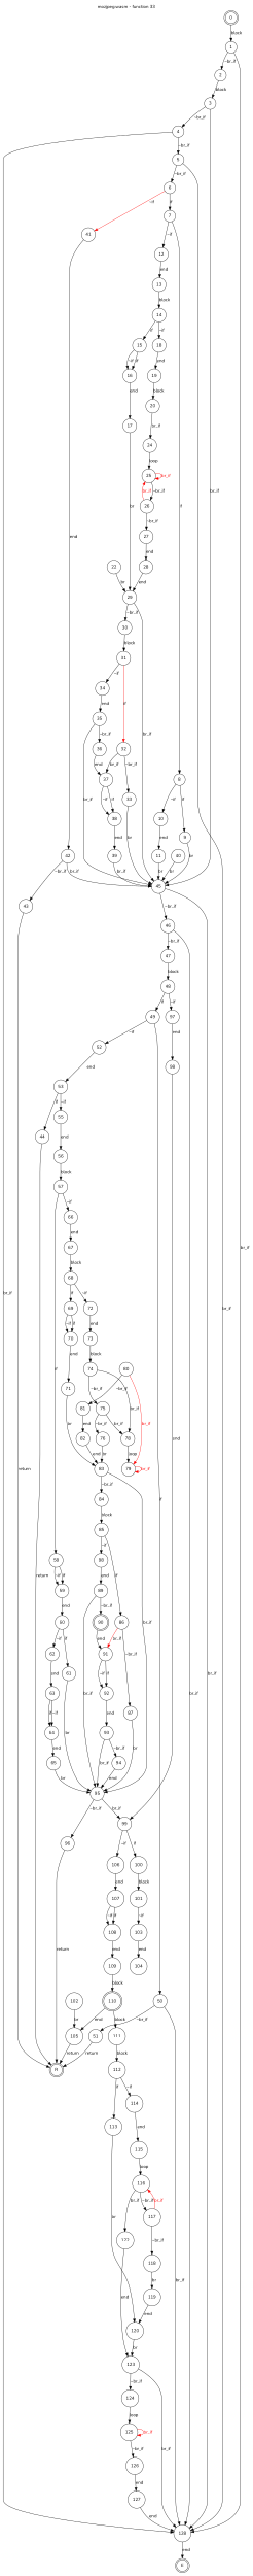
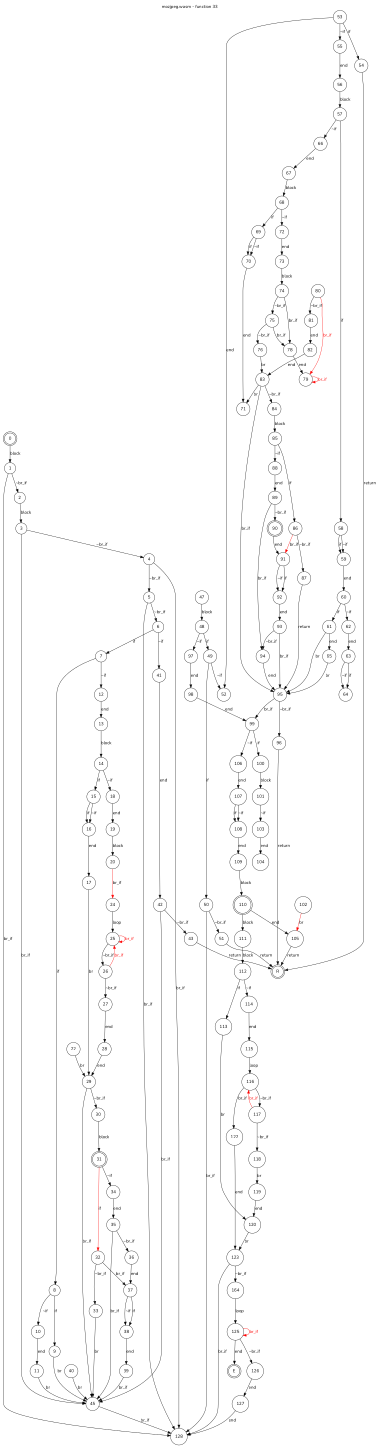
  digraph {
    fontname=Nunito
    label="mozjpeg.wasm - function 33"
    labelfontcolor=black
    labelfontname=Helvetica
    labelfontsize=16
    labelloc=t
    node [fontname=Nunito shape=circle]
    edge [fontname=Nunito]
    0 [shape=doublecircle]
    1
    2
    128
    E [shape=doublecircle]
    R [shape=doublecircle]
    3
    4
    45
    5
-   46
    6
    47
    7
    41
    8
    12
    42
    9
    10
    13
    43
    11
    14
    15
    18
    16
    19
    17
    20
    29
    30
-   31
+   31 [shape=doublecircle]
    24
    25
    22
    26
    27
    28
    32
    34
    33
    37
    35
    38
    36
    39
    40
    48
    49
    97
    50
    52
    98
    51
    53
    99
-   54 [label=44]
+   54
    55
    56
    57
    58
    66
    59
    67
    60
    68
    61
    62
    95
    63
    96
    64
    100
    106
    65
    69
    72
    70
    73
    71
    74
    83
    84
    85
    75
    78
    76
    79
    80
    81
    82
    86
    88
    87
    91
    89
    92
    90 [shape=doublecircle]
    93
    94
    101
    107
    103
    108
    102
    105
    104
    109
    110 [shape=doublecircle]
    111
    112
    113
    114
    120
    115
    123
    116
-   124
+   124 [label=164]
    117
    122
    118
    119
    125
    126
    127
    0 -> 1 [label=block]
    1 -> 2 [label="~br_if"]
    1 -> 128 [label=br_if]
    2 -> 3 [label=block]
-   128 -> E [label=end]
+   125 -> E [label=end]
    3 -> 4 [label="~br_if"]
    3 -> 45 [label=br_if]
    4 -> 128 [label=br_if]
    4 -> 5 [label="~br_if"]
    45 -> 128 [label=br_if]
-   45 -> 46 [label="~br_if"]
    5 -> 128 [label=br_if]
    5 -> 6 [label="~br_if"]
-   46 -> 128 [label=br_if]
-   46 -> 47 [label="~br_if"]
    6 -> 7 [label=if]
-   6 -> 41 [label="~if" color=red]
+   6 -> 41 [label="~if"]
    47 -> 48 [label=block]
    7 -> 8 [label=if]
    7 -> 12 [label="~if"]
    41 -> 42 [label=end]
    8 -> 9 [label=if]
    8 -> 10 [label="~if"]
    12 -> 13 [label=end]
    42 -> 45 [label=br_if]
    42 -> 43 [label="~br_if"]
    9 -> 45 [label=br]
    10 -> 11 [label=end]
    13 -> 14 [label=block]
    43 -> R [label=return]
    11 -> 45 [label=br]
    14 -> 15 [label=if]
    14 -> 18 [label="~if"]
    15 -> 16 [label=if]
    15 -> 16 [label="~if"]
    18 -> 19 [label=end]
    16 -> 17 [label=end]
    19 -> 20 [label=block]
    17 -> 29 [label=br]
-   20 -> 24 [label=br_if]
+   20 -> 24 [label=br_if color=red]
    29 -> 45 [label=br_if]
    29 -> 30 [label="~br_if"]
    30 -> 31 [label=block]
    31 -> 32 [color=red label=if]
    31 -> 34 [label="~if"]
    24 -> 25 [label=loop]
    25 -> 25 [color=red fontcolor=red label=br_if]
    25 -> 26 [label="~br_if"]
    22 -> 29 [label=br]
    26 -> 25 [color=red fontcolor=red label=br_if]
    26 -> 27 [label="~br_if"]
    27 -> 28 [label=end]
    28 -> 29 [label=end]
    32 -> 33 [label="~br_if"]
    32 -> 37 [label=br_if]
    34 -> 35 [label=end]
    33 -> 45 [label=br]
    37 -> 38 [label=if]
    37 -> 38 [label="~if"]
    35 -> 45 [label=br_if]
    35 -> 36 [label="~br_if"]
    38 -> 39 [label=end]
    36 -> 37 [label=end]
    39 -> 45 [label=br_if]
    40 -> 45 [label=br]
    48 -> 49 [label=if]
    48 -> 97 [label="~if"]
    49 -> 50 [label=if]
    49 -> 52 [label="~if"]
    97 -> 98 [label=end]
    50 -> 128 [label=br_if]
    50 -> 51 [label="~br_if"]
-   52 -> 53 [label=end]
+   53 -> 52 [label=end]
    98 -> 99 [label=end]
    51 -> R [label=return]
    53 -> 54 [label=if]
    53 -> 55 [label="~if"]
    99 -> 100 [label=if]
    99 -> 106 [label="~if"]
    54 -> R [label=return]
    55 -> 56 [label=end]
    56 -> 57 [label=block]
    57 -> 58 [label=if]
    57 -> 66 [label="~if"]
    58 -> 59 [label=if]
    58 -> 59 [label="~if"]
    66 -> 67 [label=end]
    59 -> 60 [label=end]
    67 -> 68 [label=block]
    60 -> 61 [label=if]
    60 -> 62 [label="~if"]
    68 -> 69 [label=if]
    68 -> 72 [label="~if"]
    61 -> 95 [label=br]
    62 -> 63 [label=end]
    95 -> 99 [label=br_if]
    95 -> 96 [label="~br_if"]
    63 -> 64 [label=if]
    63 -> 64 [label="~if"]
    96 -> R [label=return]
-   64 -> 65 [label=end]
+   61 -> 65 [label=end]
    100 -> 101 [label=block]
    106 -> 107 [label=end]
    65 -> 95 [label=br]
    69 -> 70 [label=if]
    69 -> 70 [label="~if"]
    72 -> 73 [label=end]
    70 -> 71 [label=end]
    73 -> 74 [label=block]
-   71 -> 83 [label=br]
+   83 -> 71 [label=br]
    74 -> 75 [label="~br_if"]
    74 -> 78 [label=br_if]
    83 -> 95 [label=br_if]
    83 -> 84 [label="~br_if"]
    84 -> 85 [label=block]
    85 -> 86 [label=if]
    85 -> 88 [label="~if"]
    75 -> 78 [label=br_if]
    75 -> 76 [label="~br_if"]
-   78 -> 79 [label=loop]
+   78 -> 79 [label=end]
    76 -> 83 [label=br]
    79 -> 79 [color=red fontcolor=red label=br_if]
    80 -> 79 [color=red fontcolor=red label=br_if]
    80 -> 81 [label="~br_if"]
    81 -> 82 [label=end]
    82 -> 83 [label=end]
    86 -> 87 [label="~br_if"]
    86 -> 91 [color=red label=br_if]
    88 -> 89 [label=end]
-   87 -> 95 [label=br]
+   87 -> 95 [label=return]
    91 -> 92 [label=if]
    91 -> 92 [label="~if"]
-   89 -> 95 [label=br_if]
+   89 -> 94 [label=br_if]
    89 -> 90 [label="~br_if"]
    92 -> 93 [label=end]
    90 -> 91 [label=end]
    93 -> 95 [label=br_if]
    93 -> 94 [label="~br_if"]
    94 -> 95 [label=end]
    101 -> 103 [label="~if"]
    107 -> 108 [label=if]
    107 -> 108 [label="~if"]
    103 -> 104 [label=end]
    108 -> 109 [label=end]
-   102 -> 105 [label=br]
+   102 -> 105 [label=br color=red]
    105 -> R [label=return]
    109 -> 110 [label=block]
    110 -> 105 [label=end]
    110 -> 111 [label=block]
    111 -> 112 [label=block]
    112 -> 113 [label=if]
    112 -> 114 [label="~if"]
    113 -> 120 [label=br]
    114 -> 115 [label=end]
    120 -> 123 [label=br]
    115 -> 116 [label=loop]
    123 -> 128 [label=br_if]
    123 -> 124 [label="~br_if"]
    116 -> 117 [label="~br_if"]
    116 -> 122 [label=br_if]
    124 -> 125 [label=loop]
    117 -> 116 [color=red fontcolor=red label=br_if]
    117 -> 118 [label="~br_if"]
    122 -> 123 [label=end]
    118 -> 119 [label=br]
    119 -> 120 [label=end]
    125 -> 125 [color=red fontcolor=red label=br_if]
    125 -> 126 [label="~br_if"]
    126 -> 127 [label=end]
    127 -> 128 [label=end]
  }
